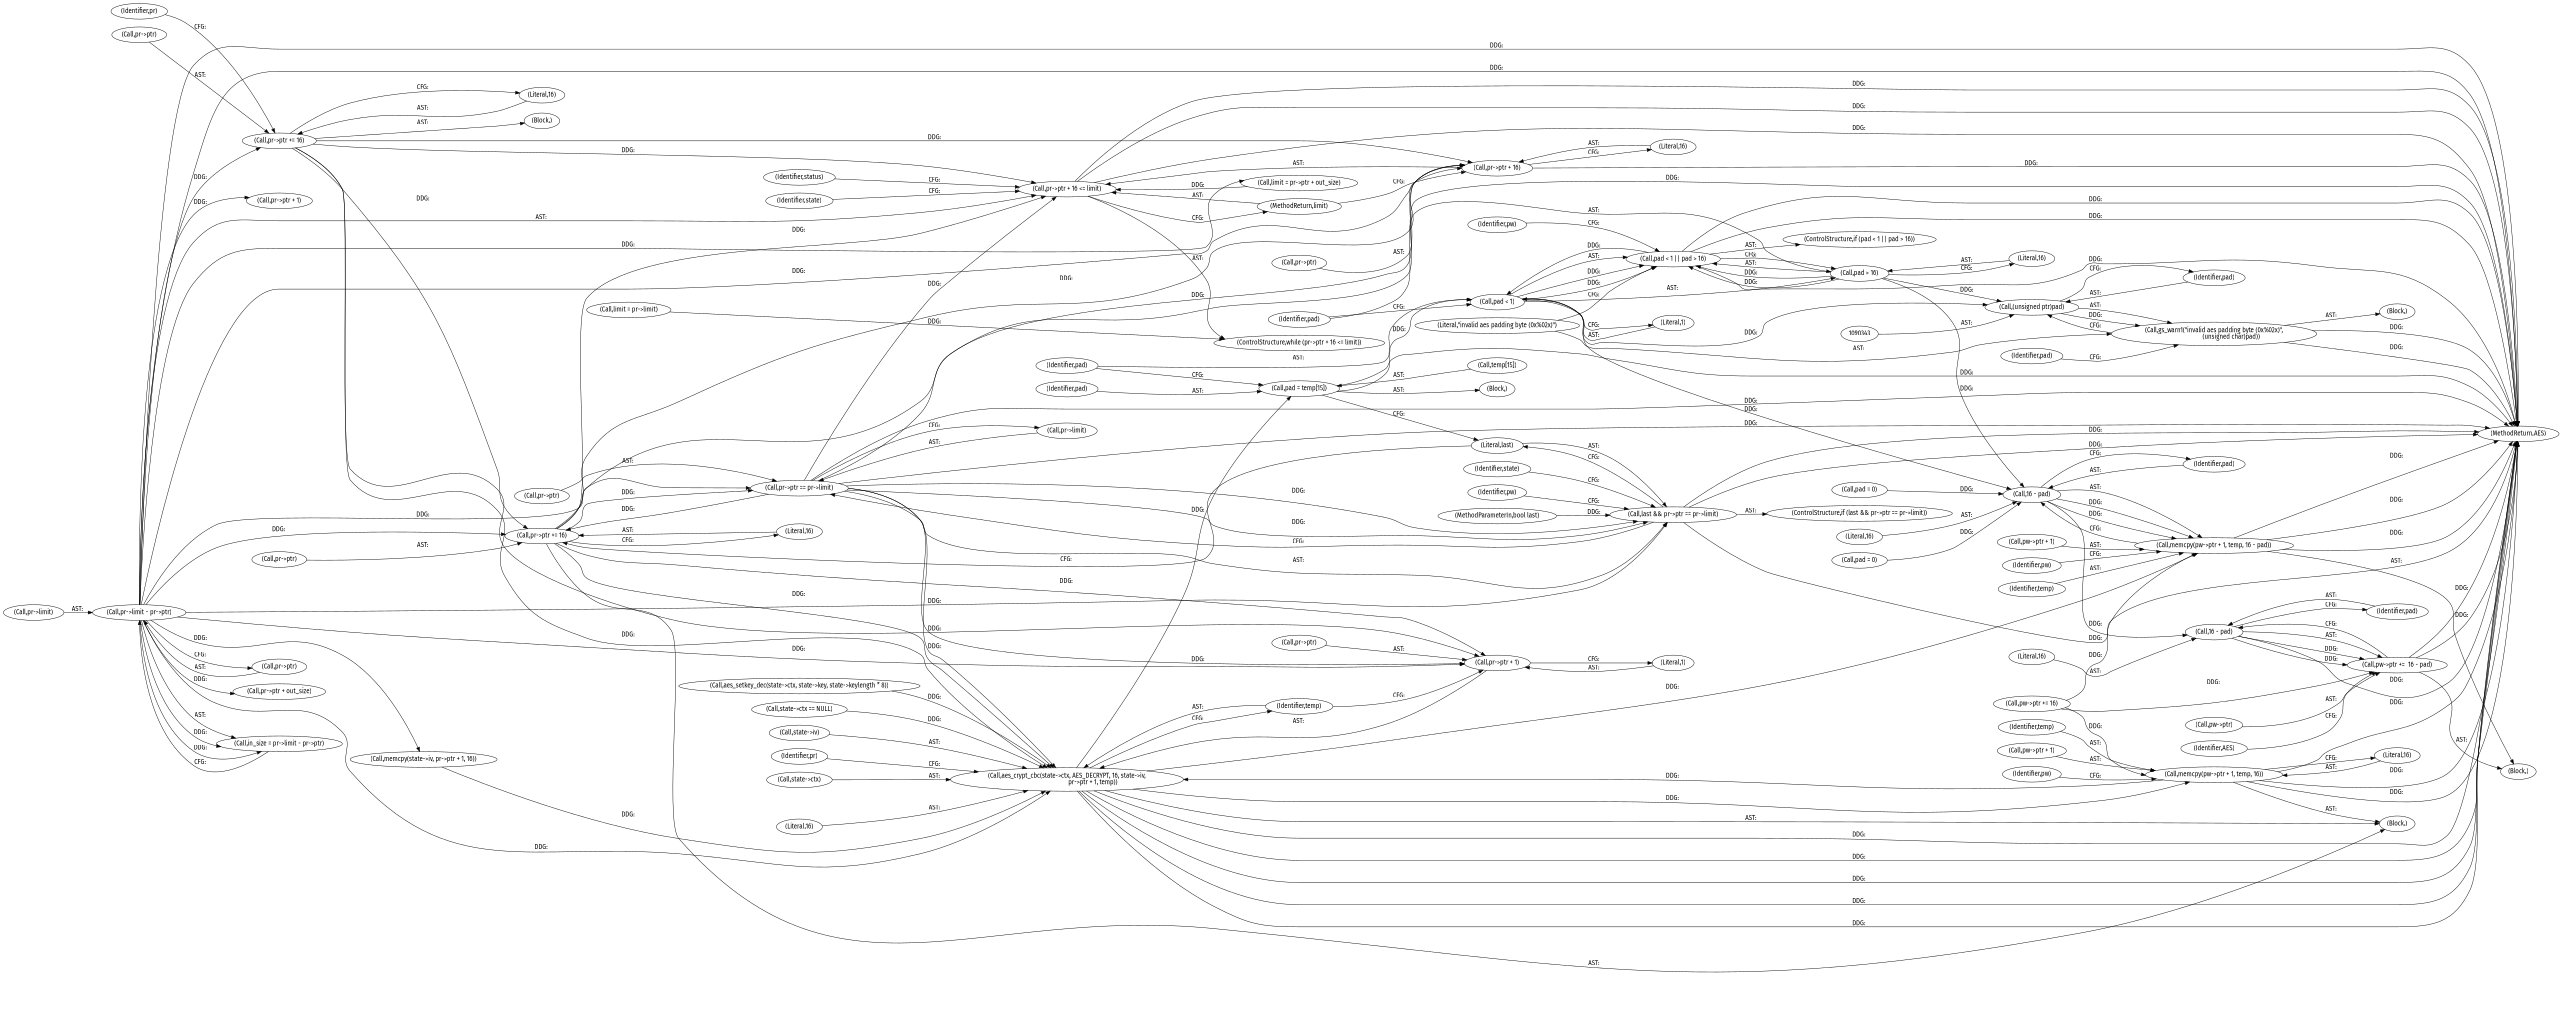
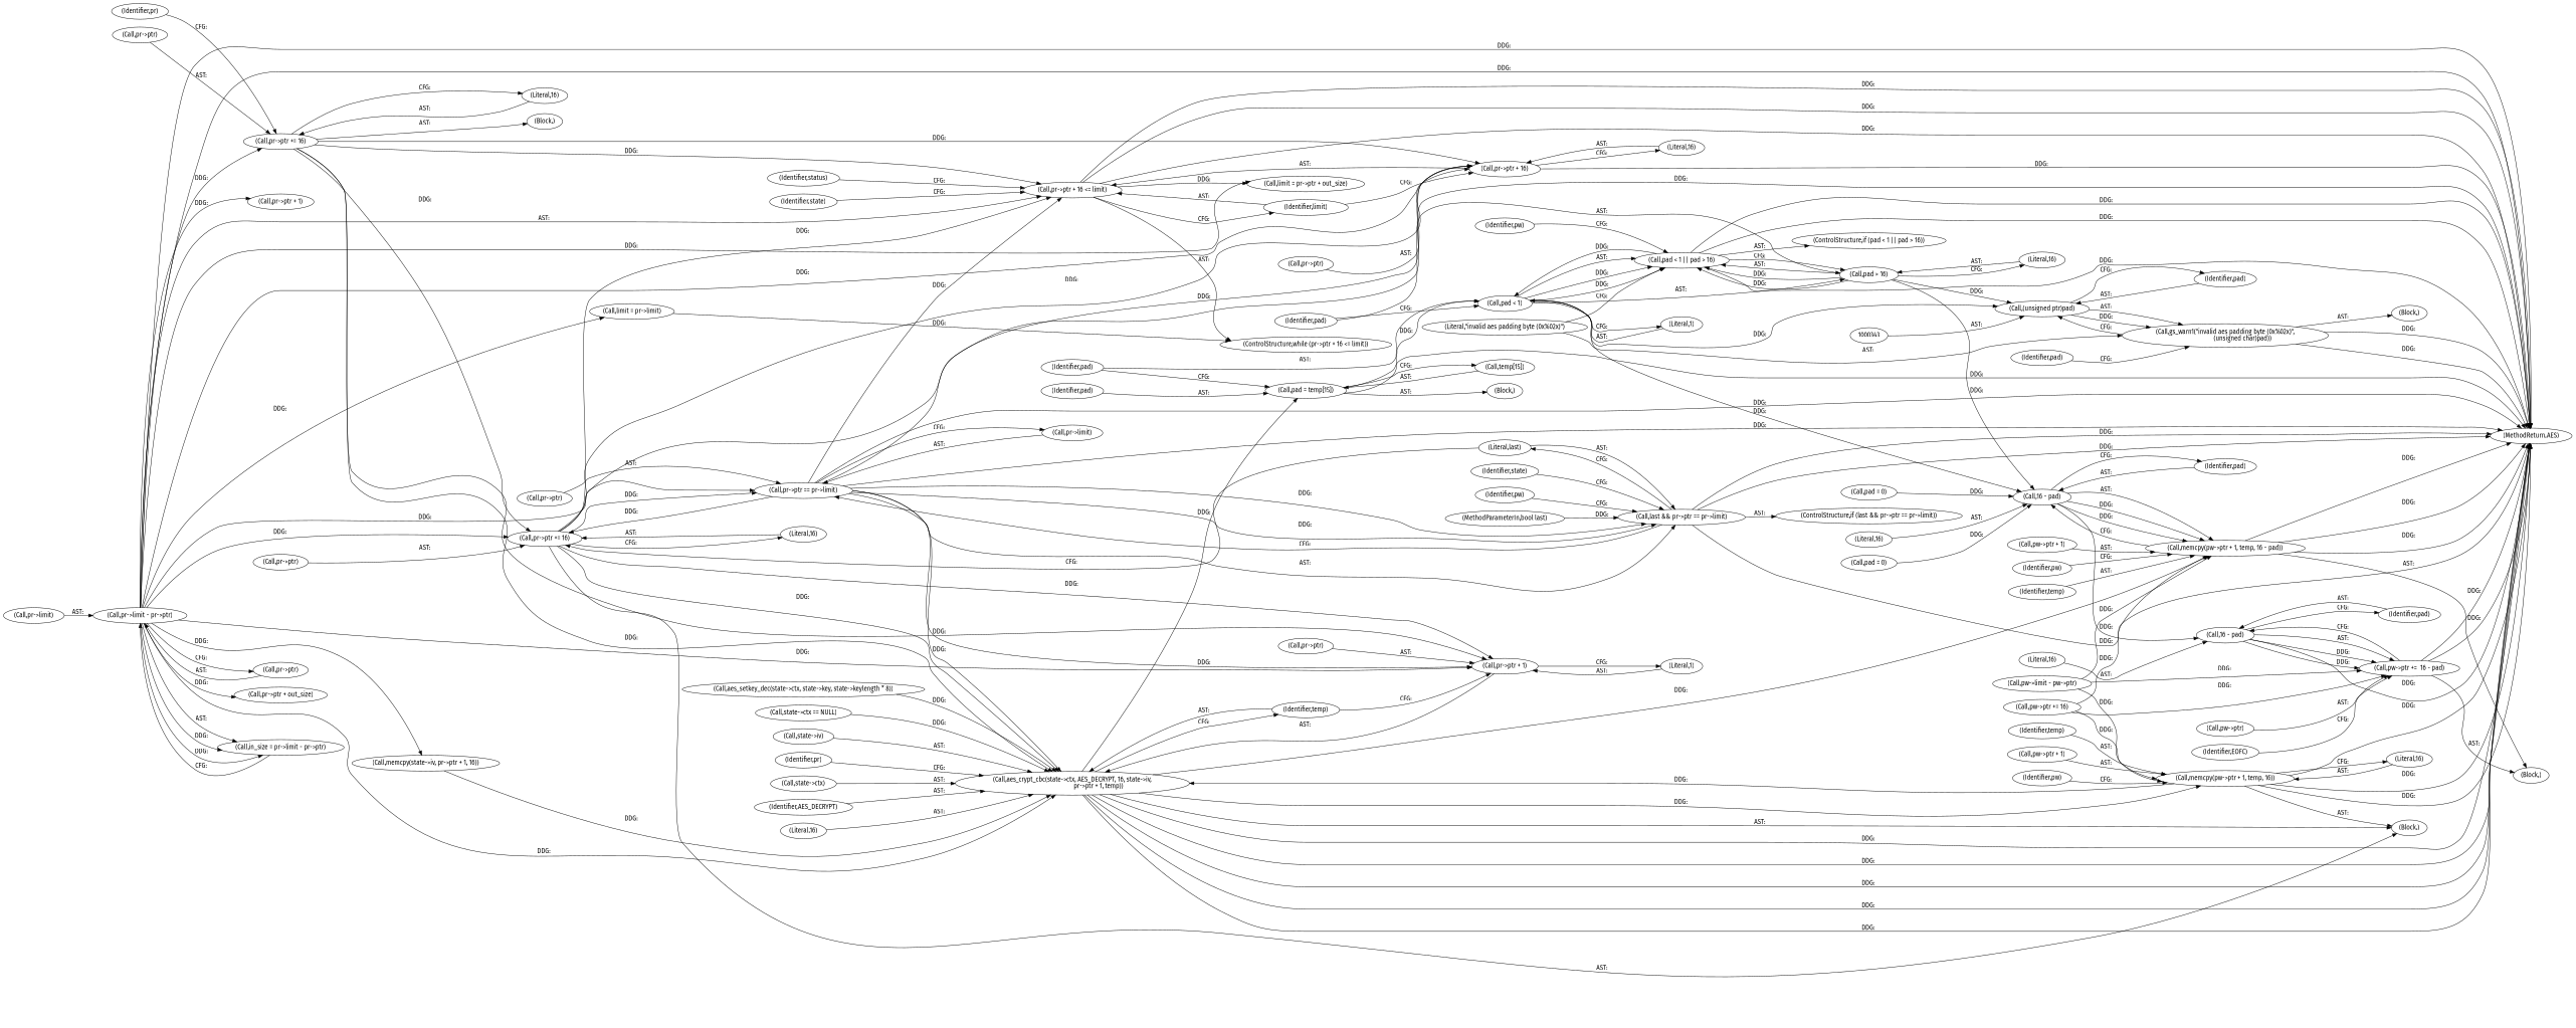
  digraph {
    fontname="Fira Sans"
    rankdir=LR
    node [fontname="Fira Sans"]
    edge [fontname="Fira Sans"]
    n1 [label="(Call,pr->ptr += 16)"]
    n2 [label="(Call,pr->ptr == pr->limit)"]
    n3 [label="(Call,pr->ptr + 16 <= limit)"]
    n4 [label="(Call,pr->ptr + 16)"]
    n5 [label="(Call,aes_crypt_cbc(state->ctx, AES_DECRYPT, 16, state->iv,\n                                pr->ptr + 1, temp))"]
    n6 [label="(Call,pr->ptr + 1)"]
    n7 [label="(MethodReturn,AES)"]
    n8 [label="(Literal,16)"]
    n9 [label="(Block,)"]
    n10 [label="(Call,last && pr->ptr == pr->limit)"]
    n11 [label="(Call,pr->limit)"]
    n12 [label="(ControlStructure,while (pr->ptr + 16 <= limit))"]
-   n13 [label="(MethodReturn,limit)"]
+   n13 [label="(Identifier,limit)"]
    n14 [label="(Literal,16)"]
    n15 [label="(Call,pad = temp[15])"]
    n16 [label="(Call,memcpy(pw->ptr + 1, temp, 16 - pad))"]
    n17 [label="(Call,memcpy(pw->ptr + 1, temp, 16))"]
    n18 [label="(Identifier,temp)"]
    n19 [label="(Literal,1)"]
    n20 [label="(Literal,last)"]
    n21 [label="(ControlStructure,if (last && pr->ptr == pr->limit))"]
    n22 [label="(Call,pr->ptr += 16)"]
    n23 [label="(Literal,16)"]
    n24 [label="(Block,)"]
    n25 [label="(Call,pr->limit - pr->ptr)"]
    n26 [label="(Call,limit = pr->ptr + out_size)"]
    n27 [label="(Call,memcpy(state->iv, pr->ptr + 1, 16))"]
    n28 [label="(Call,pr->ptr)"]
    n29 [label="(Call,pr->ptr + out_size)"]
    n30 [label="(Call,limit = pr->limit)"]
    n31 [label="(Call,in_size = pr->limit - pr->ptr)"]
    n32 [label="(Call,pr->ptr + 1)"]
    n33 [label="(Call,pad < 1)"]
    n34 [label="(Call,temp[15])"]
    n35 [label="(Block,)"]
    n36 [label="(Call,16 - pad)"]
    n37 [label="(Block,)"]
    n38 [label="(Literal,16)"]
    n39 [label="(Call,pad < 1 || pad > 16)"]
    n40 [label="(Call,pad > 16)"]
    n41 [label="(Call,(unsigned ptr)pad)"]
    n42 [label="(Literal,1)"]
    n43 [label="(ControlStructure,if (pad < 1 || pad > 16))"]
    n44 [label="(Literal,16)"]
    n45 [label="(Call,gs_warn1(\"invalid aes padding byte (0x%02x)\",\n                     (unsigned char)pad))"]
    n46 [label="(Identifier,pad)"]
    n47 [label="(Call,16 - pad)"]
    n48 [label="(Identifier,pad)"]
    n49 [label="(Block,)"]
    n50 [label="(Call,pw->ptr +=  16 - pad)"]
    n51 [label="(Identifier,pad)"]
-   n52 [label="(Identifier,AES)"]
+   n52 [label="(Identifier,EOFC)"]
    n53 [label="(Call,pr->ptr)"]
    n54 [label="(Call,pad = 0)"]
    n55 [label="(Call,pw->ptr + 1)"]
    n56 [label="(Call,aes_setkey_dec(state->ctx, state->key, state->keylength * 8))"]
    n57 [label="(Literal,\"invalid aes padding byte (0x%02x)\")"]
    n58 [label="(Call,pr->limit)"]
    n59 [label="(Identifier,pad)"]
    n60 [label="(Identifier,pw)"]
    n61 [label="(Identifier,pad)"]
    n62 [label="(Identifier,pad)"]
    n63 [label="(Call,state->ctx == NULL)"]
    n64 [label="(Call,pr->ptr)"]
    n65 [label="(Call,pad = 0)"]
    n66 [label="(Call,state->iv)"]
    n67 [label="(Call,pr->ptr)"]
    n68 [label="(Call,pr->ptr)"]
    n69 [label="(Identifier,pr)"]
    n70 [label="(Literal,16)"]
    n71 [label="(Identifier,state)"]
    n72 [label="(Call,state->ctx)"]
    n73 [label="(Identifier,pad)"]
+   n74 [label="(Identifier,AES_DECRYPT)"]
    n75 [label="(Identifier,pw)"]
    n76 [label="(Identifier,temp)"]
    n77 [label="(Identifier,temp)"]
    n78 [label="(Literal,16)"]
    n79 [label="(Call,pw->ptr)"]
    n80 [label="(Literal,16)"]
    n81 [label="(Call,pw->ptr + 1)"]
    n82 [label="(Identifier,status)"]
    n83 [label="(Identifier,pr)"]
    n84 [label="(Call,pr->ptr)"]
    n85 [label="(Identifier,state)"]
    n86 [label="(Identifier,pw)"]
    n87 [label="(MethodParameterIn,bool last)"]
    n88 [label="(Call,pw->ptr += 16)"]
+   n89 [label="(Call,pw->limit - pw->ptr)"]
    n90 [label="(Identifier,pw)"]
-   1000343 [label=1090343]
+   1000343
    n1 -> n2 [label="DDG: "]
    n1 -> n3 [label="DDG: "]
    n1 -> n4 [label="DDG: "]
    n1 -> n5 [label="DDG: "]
    n1 -> n6 [label="DDG: "]
    n1 -> n7 [label="DDG: "]
    n1 -> n8 [label="CFG: "]
    n1 -> n9 [label="AST: "]
    n2 -> n1 [label="DDG: "]
    n2 -> n3 [label="DDG: "]
    n2 -> n4 [label="DDG: "]
    n2 -> n5 [label="DDG: "]
    n2 -> n6 [label="DDG: "]
    n2 -> n7 [label="DDG: "]
    n2 -> n7 [label="DDG: "]
    n2 -> n10 [label="AST: "]
    n2 -> n10 [label="DDG: "]
    n2 -> n10 [label="DDG: "]
    n2 -> n11 [label="CFG: "]
    n3 -> n7 [label="DDG: "]
    n3 -> n7 [label="DDG: "]
    n3 -> n7 [label="DDG: "]
    n3 -> n12 [label="AST: "]
    n3 -> n13 [label="CFG: "]
    n4 -> n3 [label="AST: "]
    n4 -> n7 [label="DDG: "]
    n4 -> n14 [label="CFG: "]
    n5 -> n7 [label="DDG: "]
    n5 -> n7 [label="DDG: "]
    n5 -> n7 [label="DDG: "]
    n5 -> n7 [label="DDG: "]
    n5 -> n7 [label="DDG: "]
    n5 -> n9 [label="AST: "]
    n5 -> n15 [label="DDG: "]
    n5 -> n16 [label="DDG: "]
    n5 -> n17 [label="DDG: "]
    n5 -> n18 [label="CFG: "]
    n6 -> n5 [label="AST: "]
    n6 -> n19 [label="CFG: "]
    n8 -> n1 [label="AST: "]
    n10 -> n2 [label="CFG: "]
    n10 -> n7 [label="DDG: "]
    n10 -> n7 [label="DDG: "]
    n10 -> n7 [label="DDG: "]
    n10 -> n20 [label="CFG: "]
    n10 -> n21 [label="AST: "]
    n11 -> n2 [label="AST: "]
    n13 -> n3 [label="AST: "]
    n13 -> n4 [label="CFG: "]
    n14 -> n4 [label="AST: "]
    n15 -> n7 [label="DDG: "]
    n15 -> n33 [label="DDG: "]
-   n15 -> n20 [label="CFG: "]
+   n15 -> n34 [label="CFG: "]
    n15 -> n35 [label="AST: "]
    n16 -> n7 [label="DDG: "]
    n16 -> n7 [label="DDG: "]
    n16 -> n7 [label="DDG: "]
    n16 -> n36 [label="CFG: "]
    n16 -> n37 [label="AST: "]
    n17 -> n5 [label="DDG: "]
    n17 -> n7 [label="DDG: "]
    n17 -> n7 [label="DDG: "]
    n17 -> n7 [label="DDG: "]
    n17 -> n9 [label="AST: "]
    n17 -> n38 [label="CFG: "]
    n18 -> n5 [label="AST: "]
    n18 -> n6 [label="CFG: "]
    n19 -> n6 [label="AST: "]
    n20 -> n1 [label="CFG: "]
    n20 -> n10 [label="AST: "]
    n22 -> n1 [label="DDG: "]
    n22 -> n3 [label="DDG: "]
    n22 -> n4 [label="DDG: "]
    n22 -> n5 [label="DDG: "]
    n22 -> n6 [label="DDG: "]
    n22 -> n23 [label="CFG: "]
    n22 -> n24 [label="AST: "]
    n23 -> n22 [label="AST: "]
    n25 -> n1 [label="DDG: "]
    n25 -> n2 [label="DDG: "]
    n25 -> n3 [label="AST: "]
    n25 -> n4 [label="DDG: "]
    n25 -> n5 [label="DDG: "]
    n25 -> n6 [label="DDG: "]
    n25 -> n7 [label="DDG: "]
    n25 -> n7 [label="DDG: "]
    n25 -> n22 [label="DDG: "]
    n25 -> n26 [label="DDG: "]
    n25 -> n27 [label="DDG: "]
    n25 -> n28 [label="CFG: "]
    n25 -> n29 [label="DDG: "]
-   n25 -> n10 [label="DDG: "]
+   n25 -> n30 [label="DDG: "]
    n25 -> n31 [label="AST: "]
    n25 -> n31 [label="DDG: "]
    n25 -> n31 [label="DDG: "]
    n25 -> n32 [label="DDG: "]
-   n26 -> n3 [label="DDG: "]
+   n3 -> n26 [label="DDG: "]
    n27 -> n5 [label="DDG: "]
    n28 -> n25 [label="AST: "]
    n30 -> n12 [label="DDG: "]
    n31 -> n25 [label="CFG: "]
    n33 -> n36 [label="DDG: "]
    n33 -> n39 [label="AST: "]
    n33 -> n39 [label="DDG: "]
    n33 -> n39 [label="DDG: "]
    n33 -> n40 [label="AST: "]
    n33 -> n41 [label="DDG: "]
    n33 -> n42 [label="CFG: "]
    n34 -> n15 [label="AST: "]
    n36 -> n16 [label="AST: "]
    n36 -> n16 [label="DDG: "]
    n36 -> n16 [label="DDG: "]
    n36 -> n47 [label="DDG: "]
    n36 -> n48 [label="CFG: "]
    n38 -> n17 [label="AST: "]
    n39 -> n7 [label="DDG: "]
    n39 -> n7 [label="DDG: "]
    n39 -> n7 [label="DDG: "]
    n39 -> n33 [label="DDG: "]
    n39 -> n40 [label="CFG: "]
    n39 -> n43 [label="AST: "]
    n40 -> n36 [label="DDG: "]
    n40 -> n39 [label="AST: "]
    n40 -> n39 [label="DDG: "]
    n40 -> n39 [label="DDG: "]
    n40 -> n41 [label="DDG: "]
    n40 -> n44 [label="CFG: "]
    n41 -> n45 [label="AST: "]
    n41 -> n45 [label="DDG: "]
    n41 -> n46 [label="CFG: "]
    n42 -> n33 [label="AST: "]
    n44 -> n40 [label="AST: "]
    n45 -> n7 [label="DDG: "]
    n45 -> n7 [label="DDG: "]
    n45 -> n41 [label="CFG: "]
    n45 -> n49 [label="AST: "]
    n46 -> n41 [label="AST: "]
    n47 -> n7 [label="DDG: "]
    n47 -> n50 [label="AST: "]
    n47 -> n50 [label="DDG: "]
    n47 -> n50 [label="DDG: "]
    n47 -> n51 [label="CFG: "]
    n48 -> n36 [label="AST: "]
    n50 -> n7 [label="DDG: "]
    n50 -> n7 [label="DDG: "]
    n50 -> n37 [label="AST: "]
    n50 -> n47 [label="CFG: "]
    n51 -> n47 [label="AST: "]
    n52 -> n50 [label="CFG: "]
    n53 -> n1 [label="AST: "]
    n54 -> n36 [label="DDG: "]
    n55 -> n16 [label="AST: "]
    n56 -> n5 [label="DDG: "]
    n57 -> n39 [label="CFG: "]
    n57 -> n45 [label="AST: "]
    n58 -> n25 [label="AST: "]
    n59 -> n45 [label="CFG: "]
    n60 -> n16 [label="CFG: "]
    n61 -> n33 [label="CFG: "]
    n61 -> n40 [label="AST: "]
    n62 -> n15 [label="CFG: "]
    n62 -> n33 [label="AST: "]
    n63 -> n5 [label="DDG: "]
    n64 -> n4 [label="AST: "]
    n65 -> n36 [label="DDG: "]
    n66 -> n5 [label="AST: "]
    n67 -> n22 [label="AST: "]
    n68 -> n2 [label="AST: "]
    n69 -> n5 [label="CFG: "]
    n70 -> n47 [label="AST: "]
    n71 -> n10 [label="CFG: "]
    n72 -> n5 [label="AST: "]
    n73 -> n15 [label="AST: "]
+   n74 -> n5 [label="AST: "]
    n75 -> n10 [label="CFG: "]
    n76 -> n16 [label="AST: "]
    n77 -> n17 [label="AST: "]
    n78 -> n36 [label="AST: "]
    n79 -> n50 [label="AST: "]
    n80 -> n5 [label="AST: "]
    n81 -> n17 [label="AST: "]
    n82 -> n3 [label="CFG: "]
    n83 -> n22 [label="CFG: "]
    n84 -> n6 [label="AST: "]
    n85 -> n3 [label="CFG: "]
    n86 -> n17 [label="CFG: "]
    n87 -> n10 [label="DDG: "]
    n88 -> n16 [label="DDG: "]
    n88 -> n17 [label="DDG: "]
    n88 -> n50 [label="DDG: "]
+   n89 -> n16 [label="DDG: "]
+   n89 -> n17 [label="DDG: "]
+   n89 -> n50 [label="DDG: "]
    n90 -> n39 [label="CFG: "]
    1000343 -> n41 [label="AST: "]
  }
